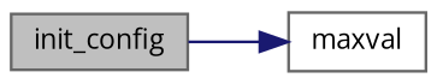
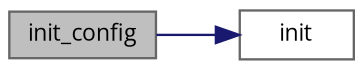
  digraph {
    rankdir=LR
    fontname="Open Sans"
    node [color=gray40 fontname="Open Sans" fontsize=10 shape=record style=filled]
    n1 [fillcolor=grey75 fontcolor=black height=0.2 label=init_config width=0.4]
-   n2 [fillcolor=white height=0.2 label=maxval width=0.4]
+   n2 [fillcolor=white height=0.2 label=init width=0.4]
    n1 -> n2 [color=midnightblue fontname="Open Sans" fontsize=10 labelfontname=FreeSans labelfontsize=10 style=solid]
  }
